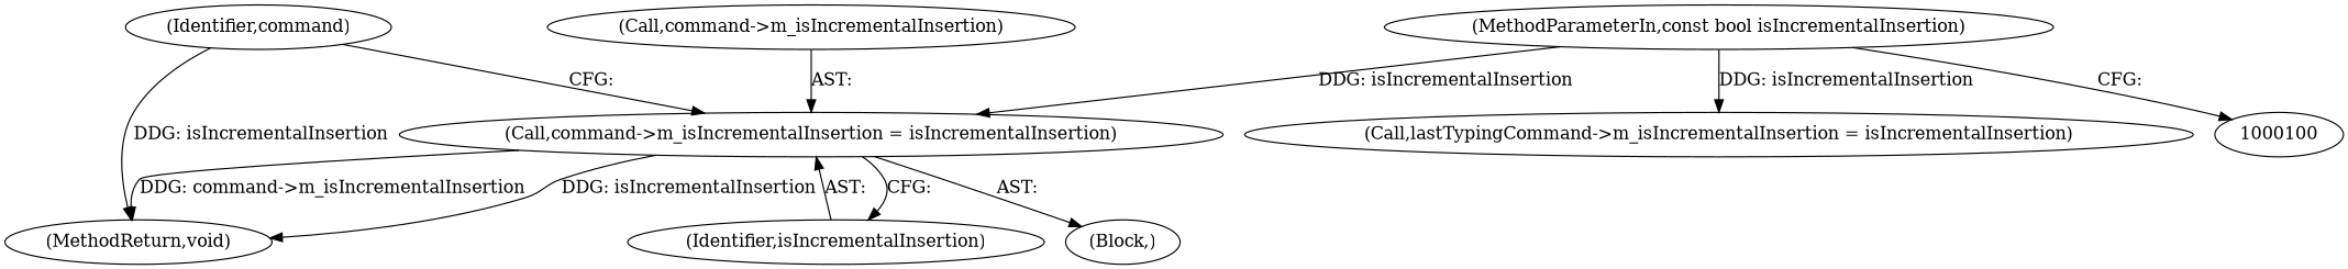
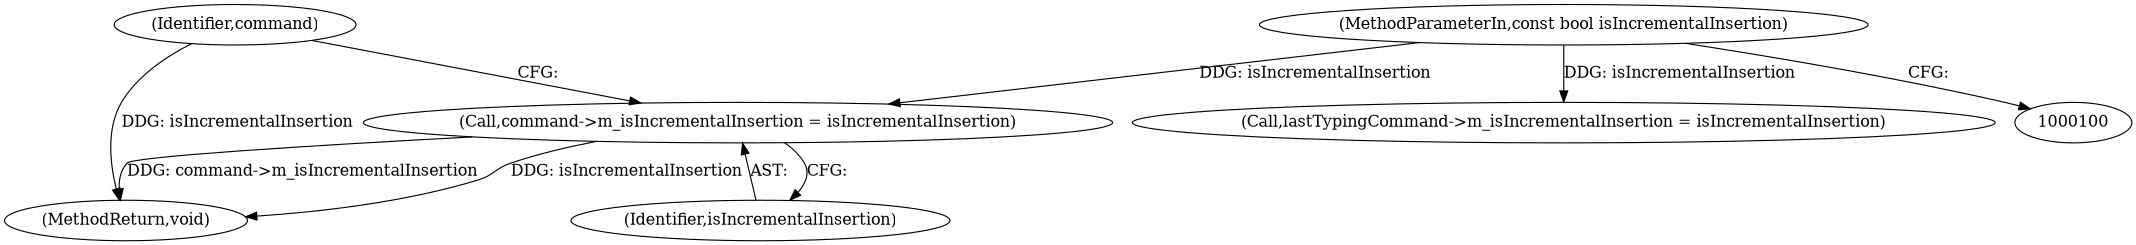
  digraph {
    fontname="DejaVu Serif"
    node [fontname="DejaVu Serif"]
    edge [fontname="DejaVu Serif"]
    n1 [label="(Call,command->m_isIncrementalInsertion = isIncrementalInsertion)"]
    n2 [label="(Identifier,isIncrementalInsertion)"]
    n3 [label="(MethodReturn,void)"]
-   n4 [label="(Block,)"]
    n5 [label="(MethodParameterIn,const bool isIncrementalInsertion)"]
    n6 [label="(Call,lastTypingCommand->m_isIncrementalInsertion = isIncrementalInsertion)"]
    1000100
    n8 [label="(Identifier,command)"]
-   n9 [label="(Call,command->m_isIncrementalInsertion)"]
    n1 -> n2 [label="CFG: "]
    n1 -> n3 [label="DDG: command->m_isIncrementalInsertion"]
    n1 -> n3 [label="DDG: isIncrementalInsertion"]
-   n1 -> n4 [label="AST: "]
    n2 -> n1 [label="AST: "]
    n5 -> n1 [label="DDG: isIncrementalInsertion"]
    n5 -> n6 [label="DDG: isIncrementalInsertion"]
    n5 -> 1000100 [label="CFG: "]
    n8 -> n1 [label="CFG: "]
    n8 -> n3 [label="DDG: isIncrementalInsertion"]
-   n9 -> n1 [label="AST: "]
  }
